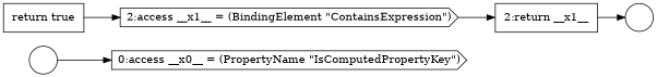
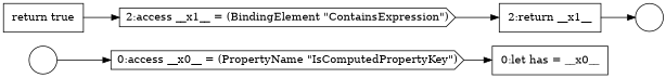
  digraph {
    rankdir=LR
    node [color=black fillcolor=white shape=none style=filled]
    edge [color=black]
+   n1 [label=<<font color="black">     <table border="0" cellborder="1" cellspacing="0" cellpadding="10">       <tr><td align="left">0:let has = __x0__</td></tr>     </table>   </font>> margin=0]
    n2 [label=" " shape=circle]
    n3 [label=<<font color="black">0:access __x0__ = (PropertyName &quot;IsComputedPropertyKey&quot;)</font>> shape=cds]
    n4 [label=<<font color="black">     <table border="0" cellborder="1" cellspacing="0" cellpadding="10">       <tr><td align="left">return true</td></tr>     </table>   </font>> margin=0]
    n5 [label=<<font color="black">2:access __x1__ = (BindingElement &quot;ContainsExpression&quot;)</font>> shape=cds]
    n6 [label=<<font color="black">     <table border="0" cellborder="1" cellspacing="0" cellpadding="10">       <tr><td align="left">2:return __x1__</td></tr>     </table>   </font>> margin=0]
    n7 [label=" " shape=circle]
    n2 -> n3
+   n3 -> n1
    n4 -> n5
    n5 -> n6
    n6 -> n7
  }
